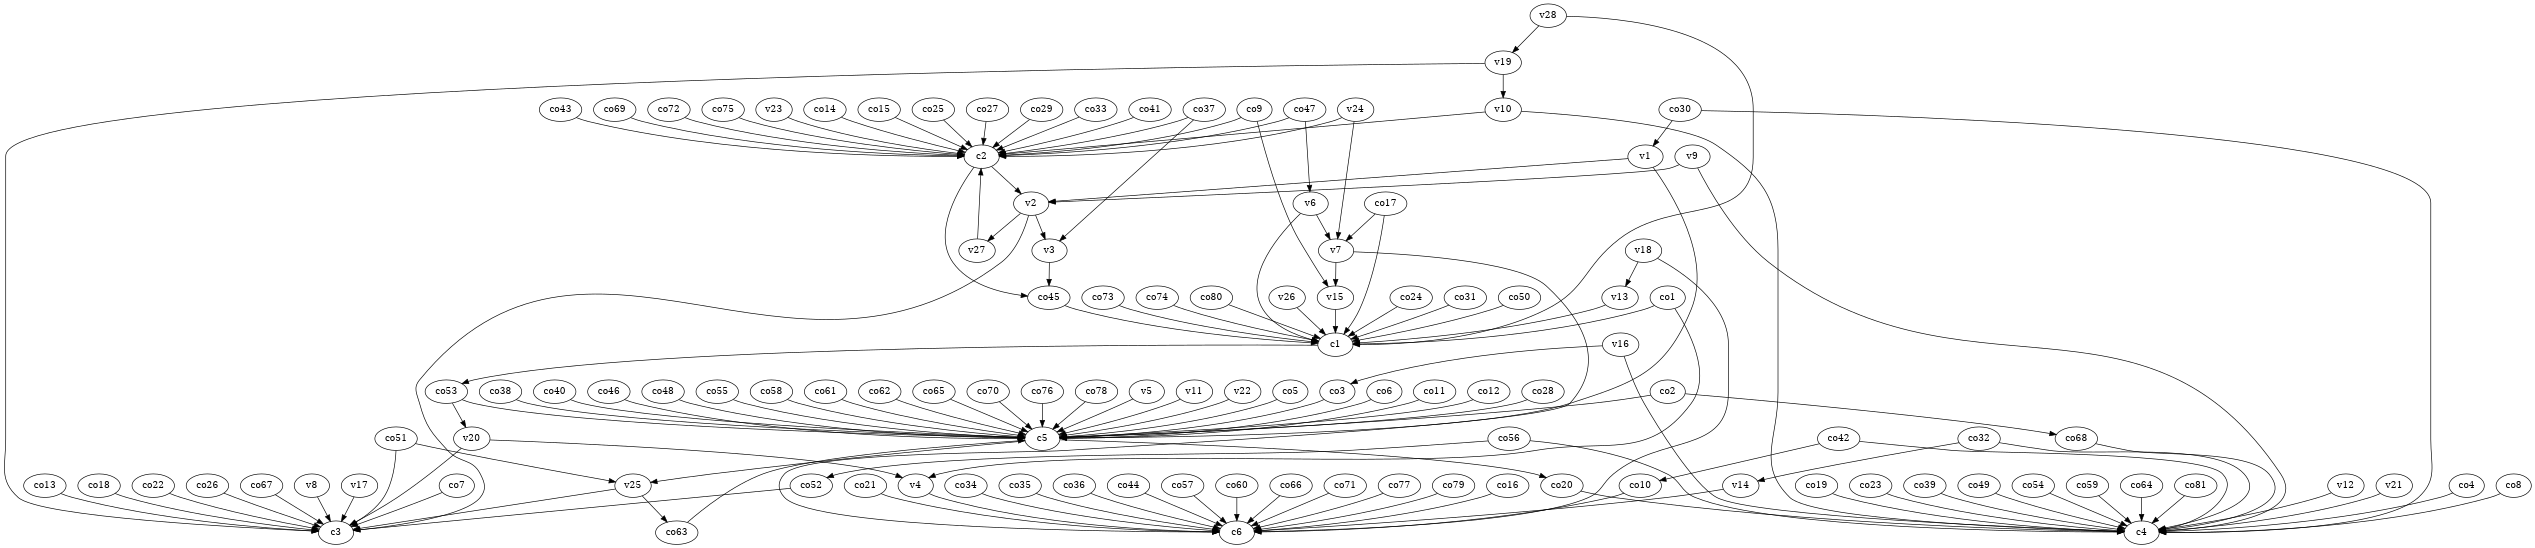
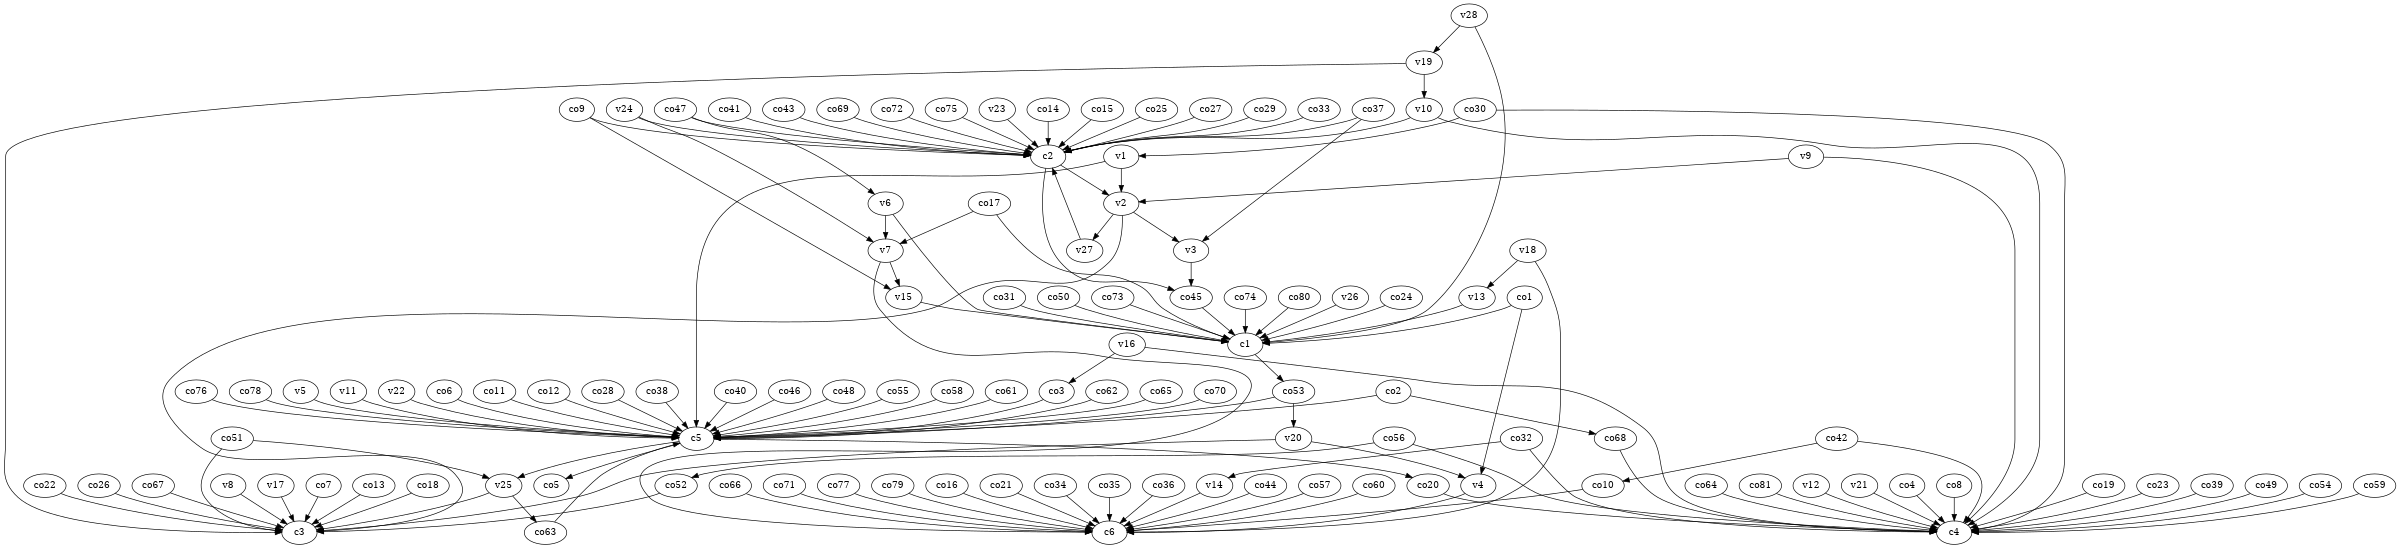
  strict digraph {
    fontname="DejaVu Serif"
    node [fontname="DejaVu Serif"]
    edge [fontname="DejaVu Serif" weight=1]
    c1
    co53
    c5
    v20
    c2
    v2
    co45
    c3
    v3
    v27
    v25
    co20
    co63
    c4
    v1
    v4
    c6
    v5
    v6
    v7
    v15
    v8
    v9
    v10
    v11
    v12
    v13
    v14
    v16
    co3
    v22
    v17
    v18
    v19
    v21
    v23
    v24
    v26
    v28
    co1
    co2
    co68
    co4
    co5
    co6
    co7
    co8
    co9
    co10
    co11
    co12
    co13
    co14
    co15
    co16
    co17
    co18
    co19
    co21
    co22
    co23
    co24
    co25
    co26
    co27
    co28
    co29
    co30
    co31
    co32
    co33
    co34
    co35
    co36
    co37
    co38
    co39
    co40
    co41
    co42
    co43
    co44
    co46
    co47
    co48
    co49
    co50
    co51
    co52
    co54
    co55
    co56
    co57
    co58
    co59
    co60
    co61
    co62
    co64
    co65
    co66
    co67
    co69
    co70
    co71
    co72
    co73
    co74
    co75
    co76
    co77
    co78
    co79
    co80
    co81
    c1 -> co53
    co53 -> c5
    co53 -> v20
    c5 -> v25
    c5 -> co20
    v20 -> c3
    v20 -> v4
    c2 -> v2
    c2 -> co45
    v2 -> c3
    v2 -> v3
    v2 -> v27
    co45 -> c1
    v3 -> co45
    v27 -> c2
    v25 -> c3
    v25 -> co63
    co20 -> c4
    co63 -> c5
    v1 -> c5
    v1 -> v2
    v4 -> c6
    v5 -> c5
    v6 -> c1
    v6 -> v7
    v7 -> c6
    v7 -> v15
    v15 -> c1
    v8 -> c3
    v9 -> v2
    v9 -> c4
    v10 -> c2
    v10 -> c4
    v11 -> c5
    v12 -> c4
    v13 -> c1
    v14 -> c6
    v16 -> c4
    v16 -> co3
    co3 -> c5
    v22 -> c5
    v17 -> c3
    v18 -> c6
    v18 -> v13
    v19 -> c3
    v19 -> v10
    v21 -> c4
    v23 -> c2
    v24 -> c2
    v24 -> v7
    v26 -> c1
    v28 -> c1
    v28 -> v19
    co1 -> c1
    co1 -> v4
    co2 -> c5
    co2 -> co68
    co68 -> c4
    co4 -> c4
-   co5 -> c5
+   c5 -> co5
    co6 -> c5
    co7 -> c3
    co8 -> c4
    co9 -> c2
    co9 -> v15
    co10 -> c6
    co11 -> c5
    co12 -> c5
    co13 -> c3
    co14 -> c2
    co15 -> c2
    co16 -> c6
    co17 -> c1
    co17 -> v7
    co18 -> c3
    co19 -> c4
    co21 -> c6
    co22 -> c3
    co23 -> c4
    co24 -> c1
    co25 -> c2
    co26 -> c3
    co27 -> c2
    co28 -> c5
    co29 -> c2
    co30 -> c4
    co30 -> v1
    co31 -> c1
    co32 -> c4
    co32 -> v14
    co33 -> c2
    co34 -> c6
    co35 -> c6
    co36 -> c6
    co37 -> c2
    co37 -> v3
    co38 -> c5
    co39 -> c4
    co40 -> c5
    co41 -> c2
    co42 -> c4
    co42 -> co10
    co43 -> c2
    co44 -> c6
    co46 -> c5
    co47 -> c2
    co47 -> v6
    co48 -> c5
    co49 -> c4
    co50 -> c1
    co51 -> c3
    co51 -> v25
    co52 -> c3
    co54 -> c4
    co55 -> c5
    co56 -> c4
    co56 -> co52
    co57 -> c6
    co58 -> c5
    co59 -> c4
    co60 -> c6
    co61 -> c5
    co62 -> c5
    co64 -> c4
    co65 -> c5
    co66 -> c6
    co67 -> c3
    co69 -> c2
    co70 -> c5
    co71 -> c6
    co72 -> c2
    co73 -> c1
    co74 -> c1
    co75 -> c2
    co76 -> c5
    co77 -> c6
    co78 -> c5
    co79 -> c6
    co80 -> c1
    co81 -> c4
  }
